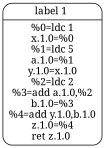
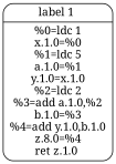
  digraph {
    fontname="Noto Serif"
-   n1 [label="{ label\ 1 | %0=ldc\ 1\nx.1.0=%0\n%1=ldc\ 5\na.1.0=%1\ny.1.0=x.1.0\n%2=ldc\ 2\n%3=add\ a.1.0,%2\nb.1.0=%3\n%4=add\ y.1.0,b.1.0\nz.1.0=%4\nret\ z.1.0 }" shape=record style=rounded fontname="Noto Serif"]
+   n1 [label="{ label\ 1 | %0=ldc\ 1\nx.1.0=%0\n%1=ldc\ 5\na.1.0=%1\ny.1.0=x.1.0\n%2=ldc\ 2\n%3=add\ a.1.0,%2\nb.1.0=%3\n%4=add\ y.1.0,b.1.0\nz.8.0=%4\nret\ z.1.0 }" shape=record style=rounded fontname="Noto Serif"]
  }
